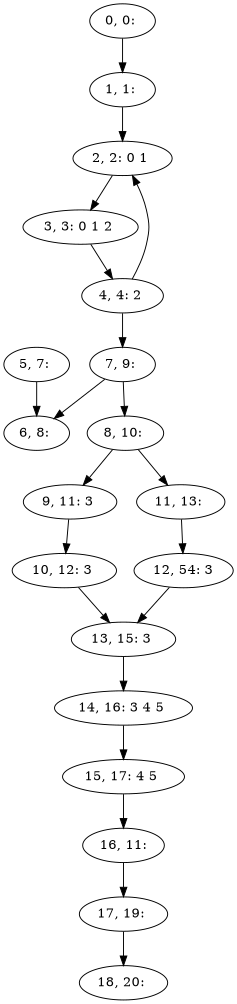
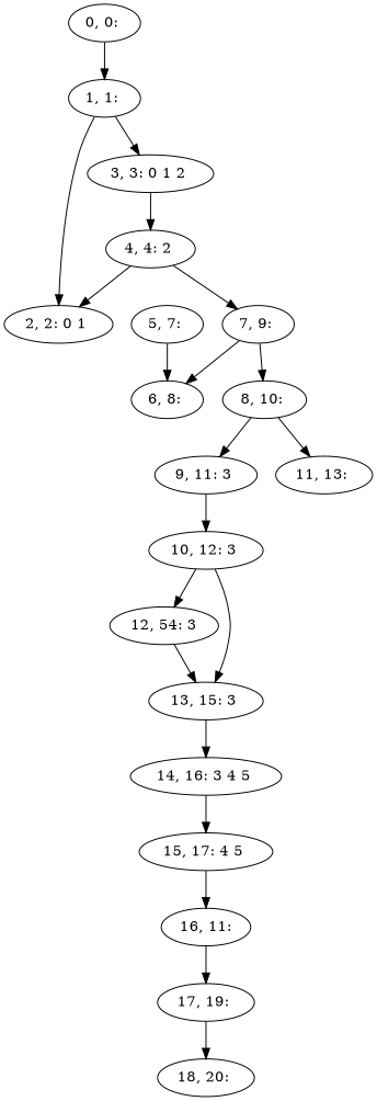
  digraph {
    n1 [label="0, 0: "]
    n2 [label="1, 1: "]
    n3 [label="2, 2: 0 1 "]
    n4 [label="3, 3: 0 1 2 "]
    n5 [label="4, 4: 2 "]
    n6 [label="7, 9: "]
    n7 [label="5, 7: "]
    n8 [label="6, 8: "]
    n9 [label="8, 10: "]
    n10 [label="9, 11: 3 "]
    n11 [label="11, 13: "]
    n12 [label="10, 12: 3 "]
    n13 [label="12, 54: 3"]
    n14 [label="13, 15: 3 "]
    n15 [label="14, 16: 3 4 5 "]
    n16 [label="15, 17: 4 5 "]
    n17 [label="16, 11:"]
    n18 [label="17, 19: "]
    n19 [label="18, 20: "]
    n1 -> n2
    n2 -> n3
-   n3 -> n4
+   n2 -> n4
    n4 -> n5
    n5 -> n3
    n5 -> n6
    n6 -> n8
    n6 -> n9
    n7 -> n8
    n9 -> n10
    n9 -> n11
    n10 -> n12
-   n11 -> n13
+   n12 -> n13
    n12 -> n14
    n13 -> n14
    n14 -> n15
    n15 -> n16
    n16 -> n17
    n17 -> n18
    n18 -> n19
  }
